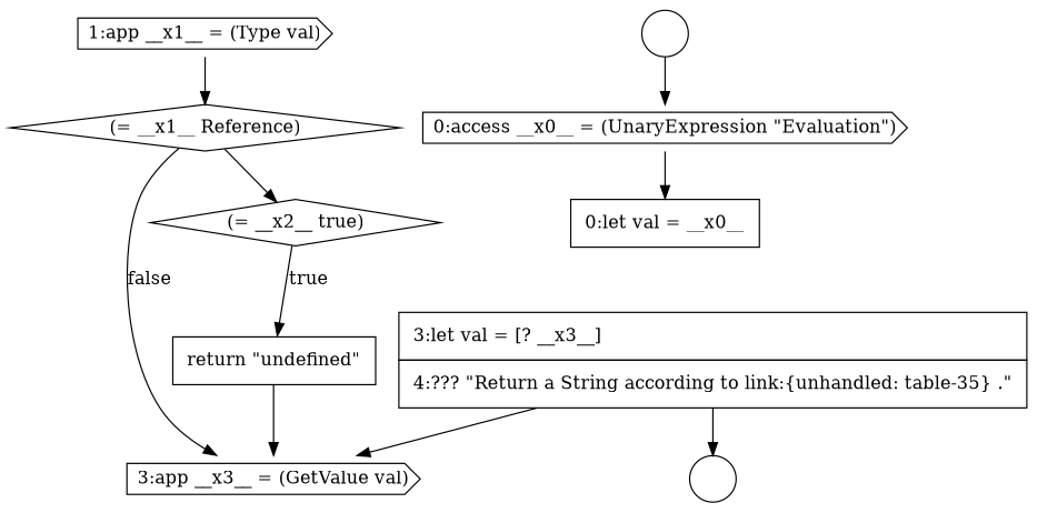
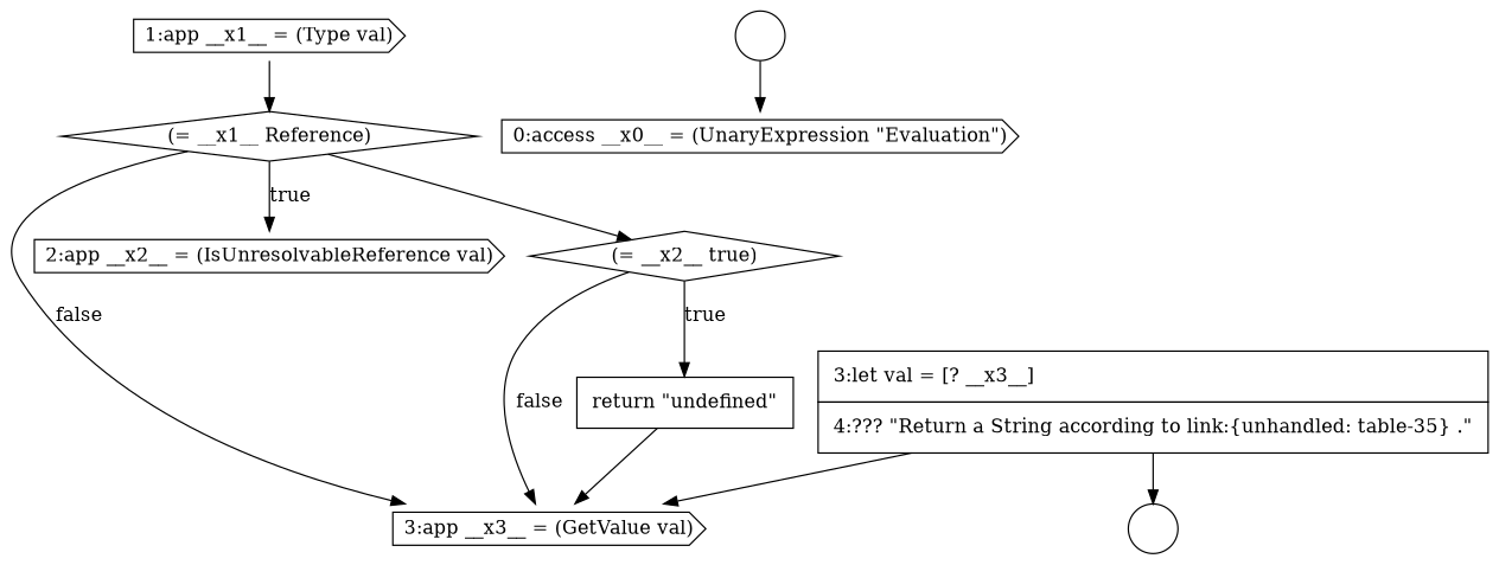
  digraph {
    node [color=black fillcolor=white shape=cds style=filled]
    edge [color=black]
    n1 [label=<<font color="black">1:app __x1__ = (Type val)</font>>]
    n2 [label=<<font color="black">(= __x1__ Reference)</font>> shape=diamond]
    n3 [label=<<font color="black">3:app __x3__ = (GetValue val)</font>>]
+   n4 [label=<<font color="black">2:app __x2__ = (IsUnresolvableReference val)</font>>]
    n5 [label=<<font color="black">(= __x2__ true)</font>> shape=diamond]
    n6 [label=" " shape=circle]
    n7 [label=<<font color="black">0:access __x0__ = (UnaryExpression &quot;Evaluation&quot;)</font>>]
-   n8 [label=<<font color="black">     <table border="0" cellborder="1" cellspacing="0" cellpadding="10">       <tr><td align="left">0:let val = __x0__</td></tr>     </table>   </font>> margin=0 shape=none]
    n9 [label=<<font color="black">     <table border="0" cellborder="1" cellspacing="0" cellpadding="10">       <tr><td align="left">3:let val = [? __x3__]</td></tr>       <tr><td align="left">4:??? &quot;Return a String according to link:{unhandled: table-35} .&quot;</td></tr>     </table>   </font>> margin=0 shape=none]
    n10 [label=" " shape=circle]
    n11 [label=<<font color="black">     <table border="0" cellborder="1" cellspacing="0" cellpadding="10">       <tr><td align="left">return &quot;undefined&quot;</td></tr>     </table>   </font>> margin=0 shape=none]
    n1 -> n2
    n2 -> n3 [label=<<font color="black">false</font>>]
+   n2 -> n4 [label=<<font color="black">true</font>>]
    n2 -> n5
+   n5 -> n3 [label=<<font color="black">false</font>>]
    n5 -> n11 [label=<<font color="black">true</font>>]
    n6 -> n7
-   n7 -> n8
    n9 -> n3
    n9 -> n10
    n11 -> n3
  }
